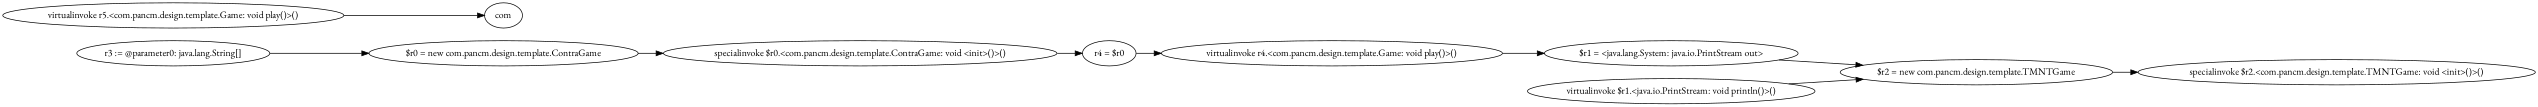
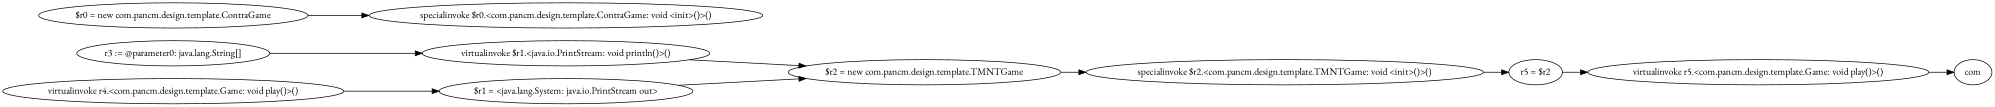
  digraph {
    fontname="EB Garamond"
    rankdir=LR
    node [fontname="EB Garamond"]
    edge [fontname="EB Garamond"]
    "r3 := @parameter0: java.lang.String[]"
    "$r0 = new com.pancm.design.template.ContraGame"
    "specialinvoke $r0.<com.pancm.design.template.ContraGame: void <init>()>()"
-   "r4 = $r0"
    "virtualinvoke r4.<com.pancm.design.template.Game: void play()>()"
    "$r1 = <java.lang.System: java.io.PrintStream out>"
    "$r2 = new com.pancm.design.template.TMNTGame"
    "virtualinvoke $r1.<java.io.PrintStream: void println()>()"
    "specialinvoke $r2.<com.pancm.design.template.TMNTGame: void <init>()>()"
+   "r5 = $r2"
    "virtualinvoke r5.<com.pancm.design.template.Game: void play()>()"
    n12 [label=com]
-   "r3 := @parameter0: java.lang.String[]" -> "$r0 = new com.pancm.design.template.ContraGame"
+   "r3 := @parameter0: java.lang.String[]" -> "virtualinvoke $r1.<java.io.PrintStream: void println()>()"
    "$r0 = new com.pancm.design.template.ContraGame" -> "specialinvoke $r0.<com.pancm.design.template.ContraGame: void <init>()>()"
-   "specialinvoke $r0.<com.pancm.design.template.ContraGame: void <init>()>()" -> "r4 = $r0"
-   "r4 = $r0" -> "virtualinvoke r4.<com.pancm.design.template.Game: void play()>()"
    "virtualinvoke r4.<com.pancm.design.template.Game: void play()>()" -> "$r1 = <java.lang.System: java.io.PrintStream out>"
    "$r1 = <java.lang.System: java.io.PrintStream out>" -> "$r2 = new com.pancm.design.template.TMNTGame"
    "$r2 = new com.pancm.design.template.TMNTGame" -> "specialinvoke $r2.<com.pancm.design.template.TMNTGame: void <init>()>()"
    "virtualinvoke $r1.<java.io.PrintStream: void println()>()" -> "$r2 = new com.pancm.design.template.TMNTGame"
+   "specialinvoke $r2.<com.pancm.design.template.TMNTGame: void <init>()>()" -> "r5 = $r2"
+   "r5 = $r2" -> "virtualinvoke r5.<com.pancm.design.template.Game: void play()>()"
    "virtualinvoke r5.<com.pancm.design.template.Game: void play()>()" -> n12
  }
